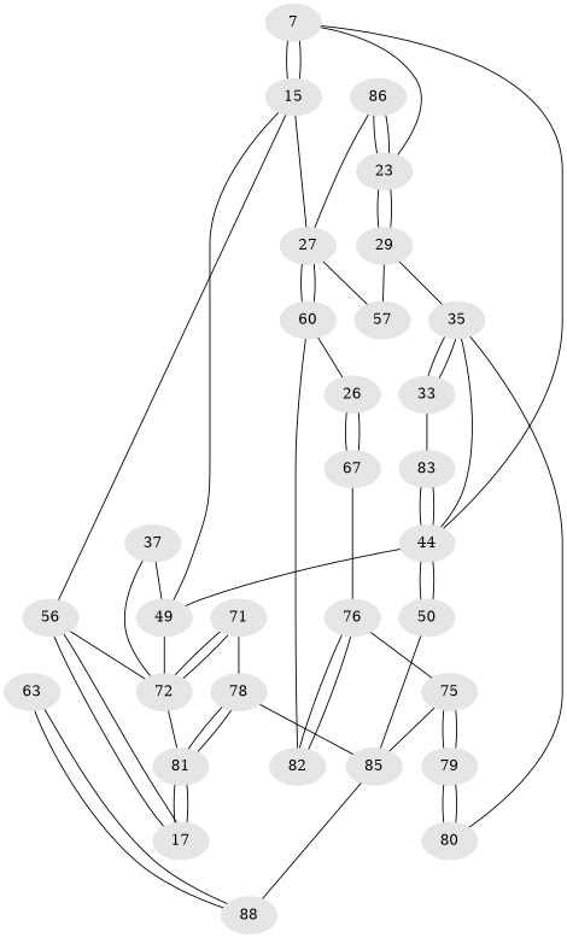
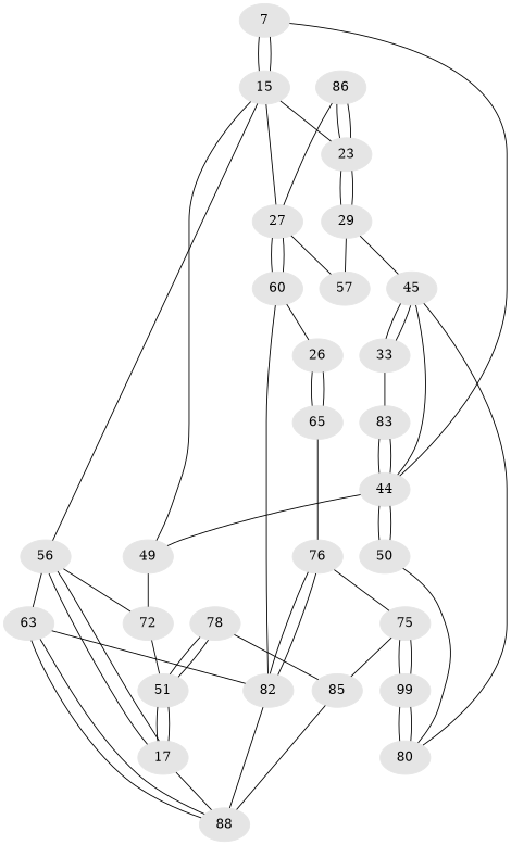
  graph {
    node [color=gray90 style=filled]
    n1 [label=7]
    n2 [label=15 super="+8"]
    44 [super="+38+34+33+20"]
    23 [super="+19+17"]
    27 [super="+18+15+6"]
    49 [super="+39+40+45"]
    56 [super="+3"]
    50
    29
    57 [super="+41"]
    60
    72 [super="+55+47+53"]
    63 [super="+2"]
    n14 [label=17]
    n15 [label=86]
-   37 [super="+26+21"]
-   35 [super="+30+31+32"]
+   35 [super="+30+31+32" label=45]
    n18 [label=26 super="+61"]
    82 [super="+65"]
    88 [super="+86+83"]
    n21 [label=33]
    80 [super="+76"]
    n23 [label=83]
-   81
+   81 [label=51]
    78 [super="+73"]
    85 [super="+84+77"]
-   67
+   67 [label=65]
    n28 [label=76 super="+70"]
    75
-   79 [super="+69+68"]
-   71
+   79 [super="+69+68" label=99]
    n1 -- n2 [weight=2]
    n1 -- n2
    n1 -- 44
-   n1 -- 23
+   n2 -- 23
    n2 -- 27
    n2 -- 49
    n2 -- 56
    44 -- 49 [weight=2]
    44 -- 50
    44 -- 50
    23 -- 29
    23 -- 29
    27 -- 57
    27 -- 60
    27 -- 60
    49 -- 72 [weight=2]
    56 -- 72
+   56 -- 63 [weight=2]
    56 -- n14
    56 -- n14
-   50 -- 85
+   50 -- 80
    29 -- 57
    29 -- 35
    60 -- n18
    60 -- 82
    72 -- 81
+   63 -- 82
    63 -- 88
    63 -- 88
+   n14 -- 88
    n15 -- 23 [weight=2]
    n15 -- 23
    n15 -- 27
-   37 -- 49 [weight=2]
-   37 -- 72
    35 -- 44 [weight=2]
    35 -- n21 [weight=2]
    35 -- n21
    35 -- 80
    n18 -- 67
    n18 -- 67
+   82 -- 88
    n21 -- n23
    n23 -- 44 [weight=2]
    n23 -- 44
    81 -- n14
    81 -- n14
    78 -- 81
    78 -- 81
    78 -- 85
    85 -- 88 [weight=2]
    67 -- n28
    n28 -- 82 [weight=2]
    n28 -- 82
    n28 -- 75
    75 -- 85 [weight=2]
    75 -- 79 [weight=2]
    75 -- 79
    79 -- 80 [weight=2]
    79 -- 80
-   71 -- 72 [weight=2]
-   71 -- 72
-   71 -- 78
  }
